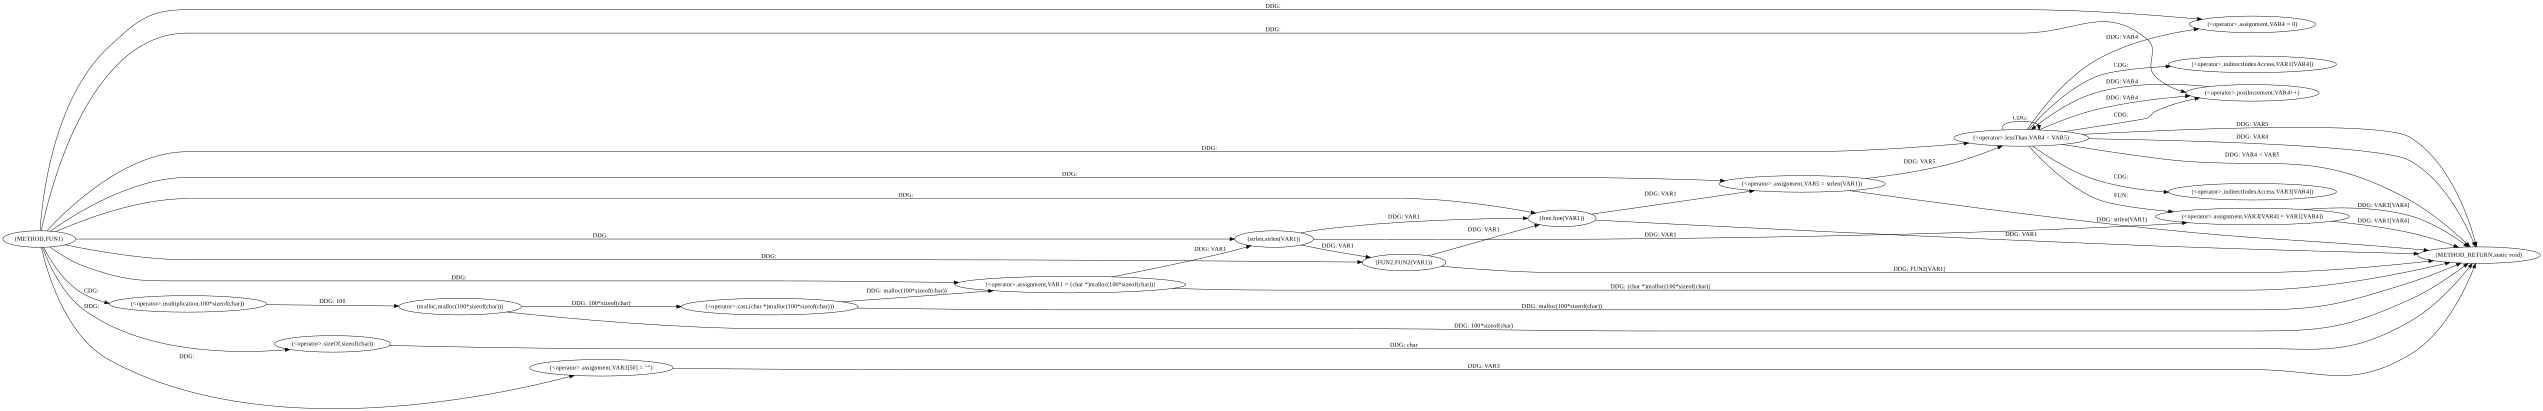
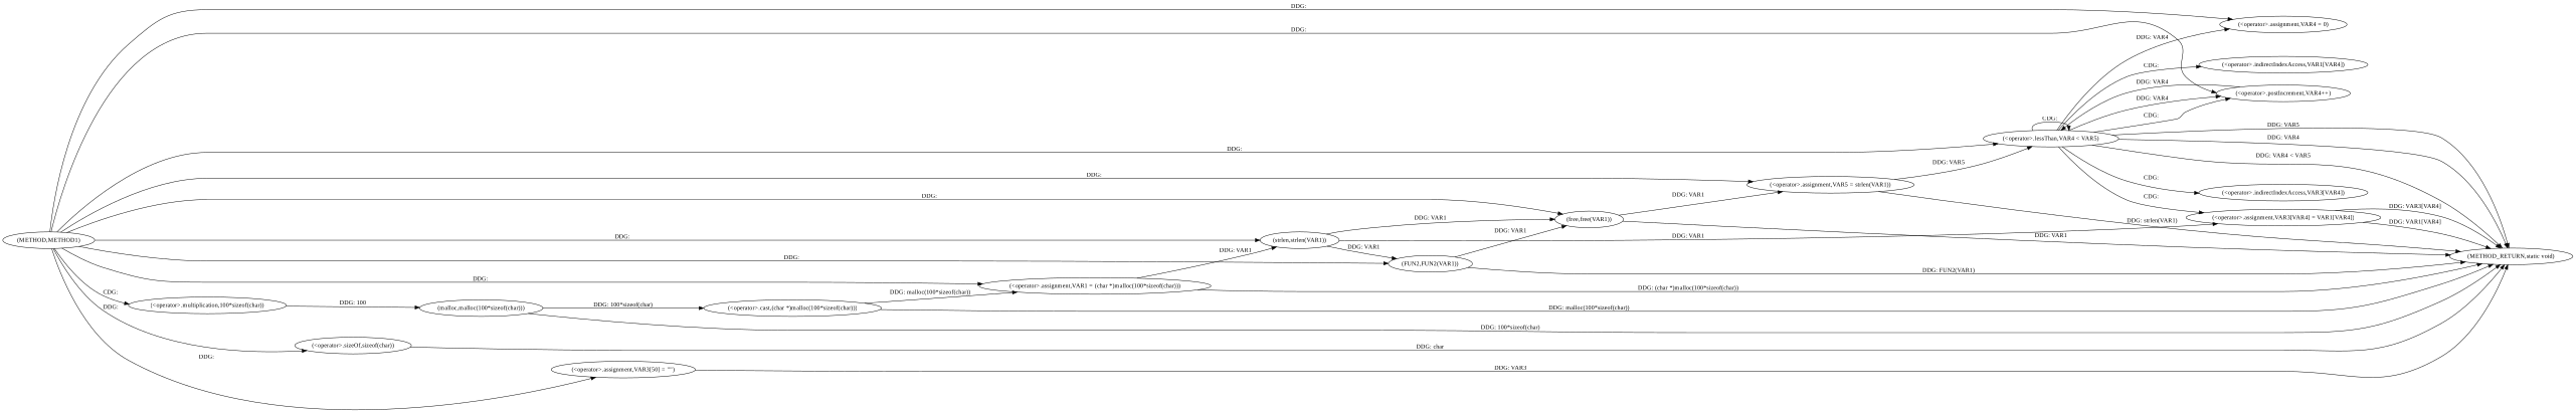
  digraph {
    fontname="Liberation Serif"
    rankdir=LR
    node [fontname="Liberation Serif"]
    edge [fontname="Liberation Serif"]
-   n1 [label="(METHOD,FUN1)"]
+   n1 [label="(METHOD,METHOD1)"]
    n2 [label="(<operator>.assignment,VAR1 = (char *)malloc(100*sizeof(char)))"]
    n3 [label="(<operator>.multiplication,100*sizeof(char))"]
    n4 [label="(<operator>.sizeOf,sizeof(char))"]
    n5 [label="(<operator>.assignment,VAR3[50] = \"\")"]
    n6 [label="(<operator>.assignment,VAR5 = strlen(VAR1))"]
    n7 [label="(strlen,strlen(VAR1))"]
    n8 [label="(<operator>.assignment,VAR4 = 0)"]
    n9 [label="(<operator>.lessThan,VAR4 < VAR5)"]
    n10 [label="(<operator>.postIncrement,VAR4++)"]
    n11 [label="(FUN2,FUN2(VAR1))"]
    n12 [label="(free,free(VAR1))"]
    n13 [label="(METHOD_RETURN,static void)"]
    n14 [label="(malloc,malloc(100*sizeof(char)))"]
    n15 [label="(<operator>.assignment,VAR3[VAR4] = VAR1[VAR4])"]
    n16 [label="(<operator>.indirectIndexAccess,VAR3[VAR4])"]
    n17 [label="(<operator>.indirectIndexAccess,VAR1[VAR4])"]
    n18 [label="(<operator>.cast,(char *)malloc(100*sizeof(char)))"]
    n1 -> n2 [label="DDG: "]
    n1 -> n3 [label="CDG: "]
    n1 -> n4 [label="DDG: "]
    n1 -> n5 [label="DDG: "]
    n1 -> n6 [label="DDG: "]
    n1 -> n7 [label="DDG: "]
    n1 -> n8 [label="DDG: "]
    n1 -> n9 [label="DDG: "]
    n1 -> n10 [label="DDG: "]
    n1 -> n11 [label="DDG: "]
    n1 -> n12 [label="DDG: "]
    n2 -> n7 [label="DDG: VAR1"]
    n2 -> n13 [label="DDG: (char *)malloc(100*sizeof(char))"]
    n3 -> n14 [label="DDG: 100"]
    n4 -> n13 [label="DDG: char"]
    n5 -> n13 [label="DDG: VAR3"]
    n6 -> n9 [label="DDG: VAR5"]
    n6 -> n13 [label="DDG: strlen(VAR1)"]
    n7 -> n11 [label="DDG: VAR1"]
    n7 -> n12 [label="DDG: VAR1"]
    n7 -> n15 [label="DDG: VAR1"]
    n9 -> n8 [label="DDG: VAR4"]
    n9 -> n9 [label="CDG: "]
    n9 -> n10 [label="DDG: VAR4"]
    n9 -> n10 [label="CDG: "]
    n9 -> n13 [label="DDG: VAR5"]
    n9 -> n13 [label="DDG: VAR4"]
    n9 -> n13 [label="DDG: VAR4 < VAR5"]
-   n9 -> n15 [label="FUN: "]
+   n9 -> n15 [label="CDG: "]
    n9 -> n16 [label="CDG: "]
    n9 -> n17 [label="CDG: "]
    n10 -> n9 [label="DDG: VAR4"]
    n11 -> n12 [label="DDG: VAR1"]
    n11 -> n13 [label="DDG: FUN2(VAR1)"]
    n12 -> n6 [label="DDG: VAR1"]
    n12 -> n13 [label="DDG: VAR1"]
    n14 -> n13 [label="DDG: 100*sizeof(char)"]
    n14 -> n18 [label="DDG: 100*sizeof(char)"]
    n15 -> n13 [label="DDG: VAR1[VAR4]"]
    n15 -> n13 [label="DDG: VAR3[VAR4]"]
    n18 -> n2 [label="DDG: malloc(100*sizeof(char))"]
    n18 -> n13 [label="DDG: malloc(100*sizeof(char))"]
  }
